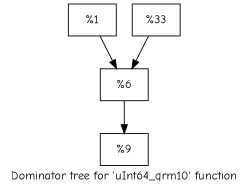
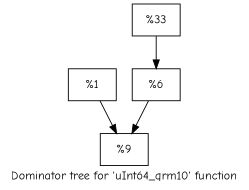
  digraph {
    fontname="Comic Neue"
    label="Dominator tree for 'uInt64_qrm10' function"
    node [fontname="Comic Neue" shape=record]
    edge [fontname="Comic Neue"]
    n1 [label="{%1}"]
    n2 [label="{%6}"]
    n3 [label="{%9}"]
    n4 [label="{%33}"]
-   n1 -> n2
+   n1 -> n3
    n2 -> n3
    n4 -> n2
  }
